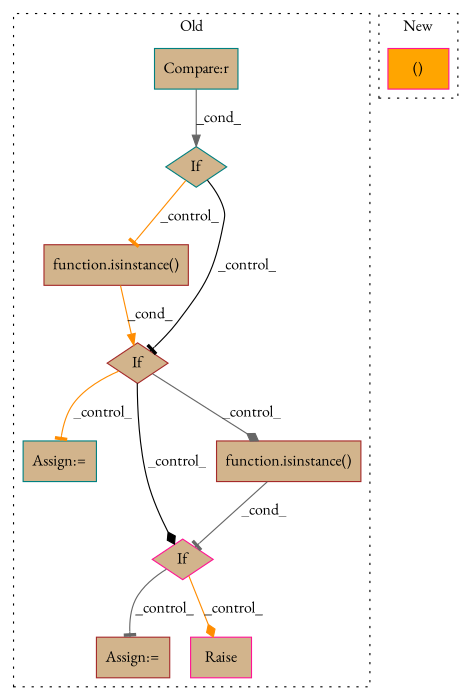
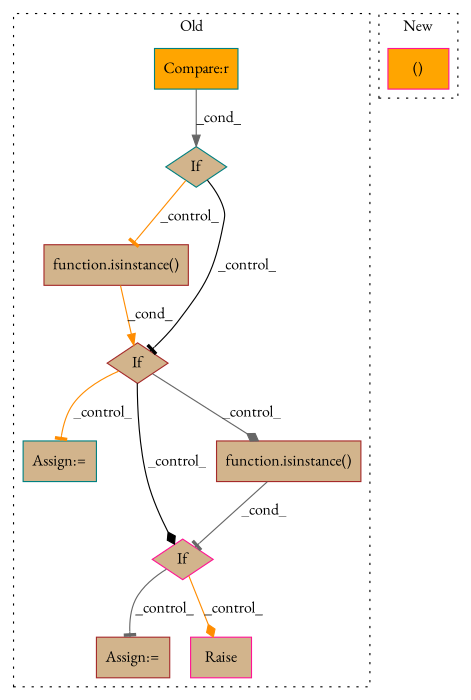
  digraph {
    fontname="EB Garamond"
    node [a=96 l=3 shape=box style=filled fillcolor=tan color=brown fontname="EB Garamond"]
    edge [color=darkorange arrowhead=tee fontname="EB Garamond"]
    n1 [a=75 l="11,1" label="function.isinstance()" s="13949,13972"]
    n2 [label=If s=13946 shape=diamond]
    n3 [a=68 label="Assign:=" s=14414]
    n4 [a=68 label="Assign:=" s=14220 color=teal]
    n5 [label=If s=13741 shape=diamond color=teal]
-   n6 [a=40 l=20 label="Compare:r" s=13744 color=teal]
+   n6 [a=40 l=20 label="Compare:r" s=13744 fillcolor=orange color=teal]
    n7 [a=91 l=6 label=Raise s=14660 color=deeppink]
    n8 [l=0 label=If s=14260 shape=diamond color=deeppink]
    n9 [a=75 l="11,1" label="function.isinstance()" s="14260,14284"]
    n10 [a=54 l=50 label="()" s=13843 fillcolor=orange color=deeppink]
    subgraph cluster_1 {
      label=Old
      style=dotted
      n1
      n2
      n3
      n4
      n5
      n6
      n7
      n8
      n9
    }
    subgraph cluster_2 {
      label=New
      style=dotted
      n10
    }
    n1 -> n2 [label=_cond_ arrowhead=normal]
    n2 -> n4 [label=_control_]
    n2 -> n8 [label=_control_ color=black arrowhead=diamond]
    n2 -> n9 [label=_control_ color=gray40 arrowhead=diamond]
    n5 -> n1 [label=_control_]
    n5 -> n2 [label=_control_ color=black]
    n6 -> n5 [label=_cond_ color=gray40 arrowhead=normal]
    n8 -> n3 [label=_control_ color=gray40]
    n8 -> n7 [label=_control_ arrowhead=diamond]
    n9 -> n8 [label=_cond_ color=gray40]
  }
